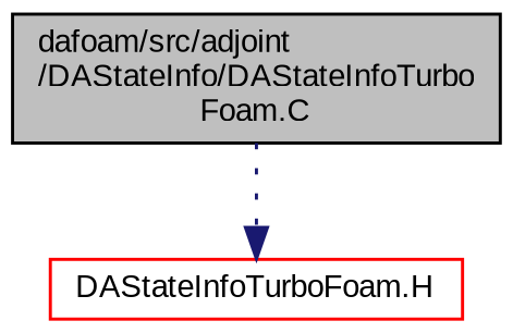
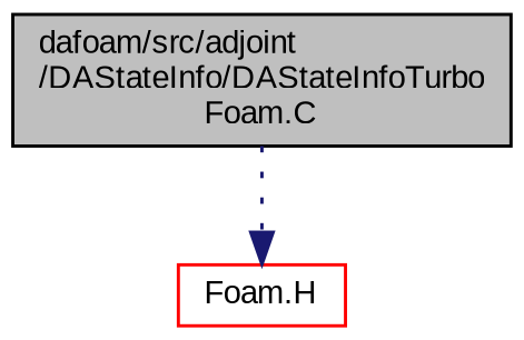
  digraph {
    fontname="Liberation Sans"
    node [fontname="Liberation Sans" fontsize=10 shape=record]
    n1 [color=black fillcolor=grey75 fontcolor=black height=0.2 label="dafoam/src/adjoint\l/DAStateInfo/DAStateInfoTurbo\lFoam.C" style=filled width=0.4]
-   n2 [color=red height=0.2 label="DAStateInfoTurboFoam.H" width=0.4]
+   n2 [color=red height=0.2 label="Foam.H" width=0.4]
    n1 -> n2 [color=midnightblue fontname="Liberation Sans" fontsize=10 labelfontname=Helvetica labelfontsize=10 style=dotted]
  }
